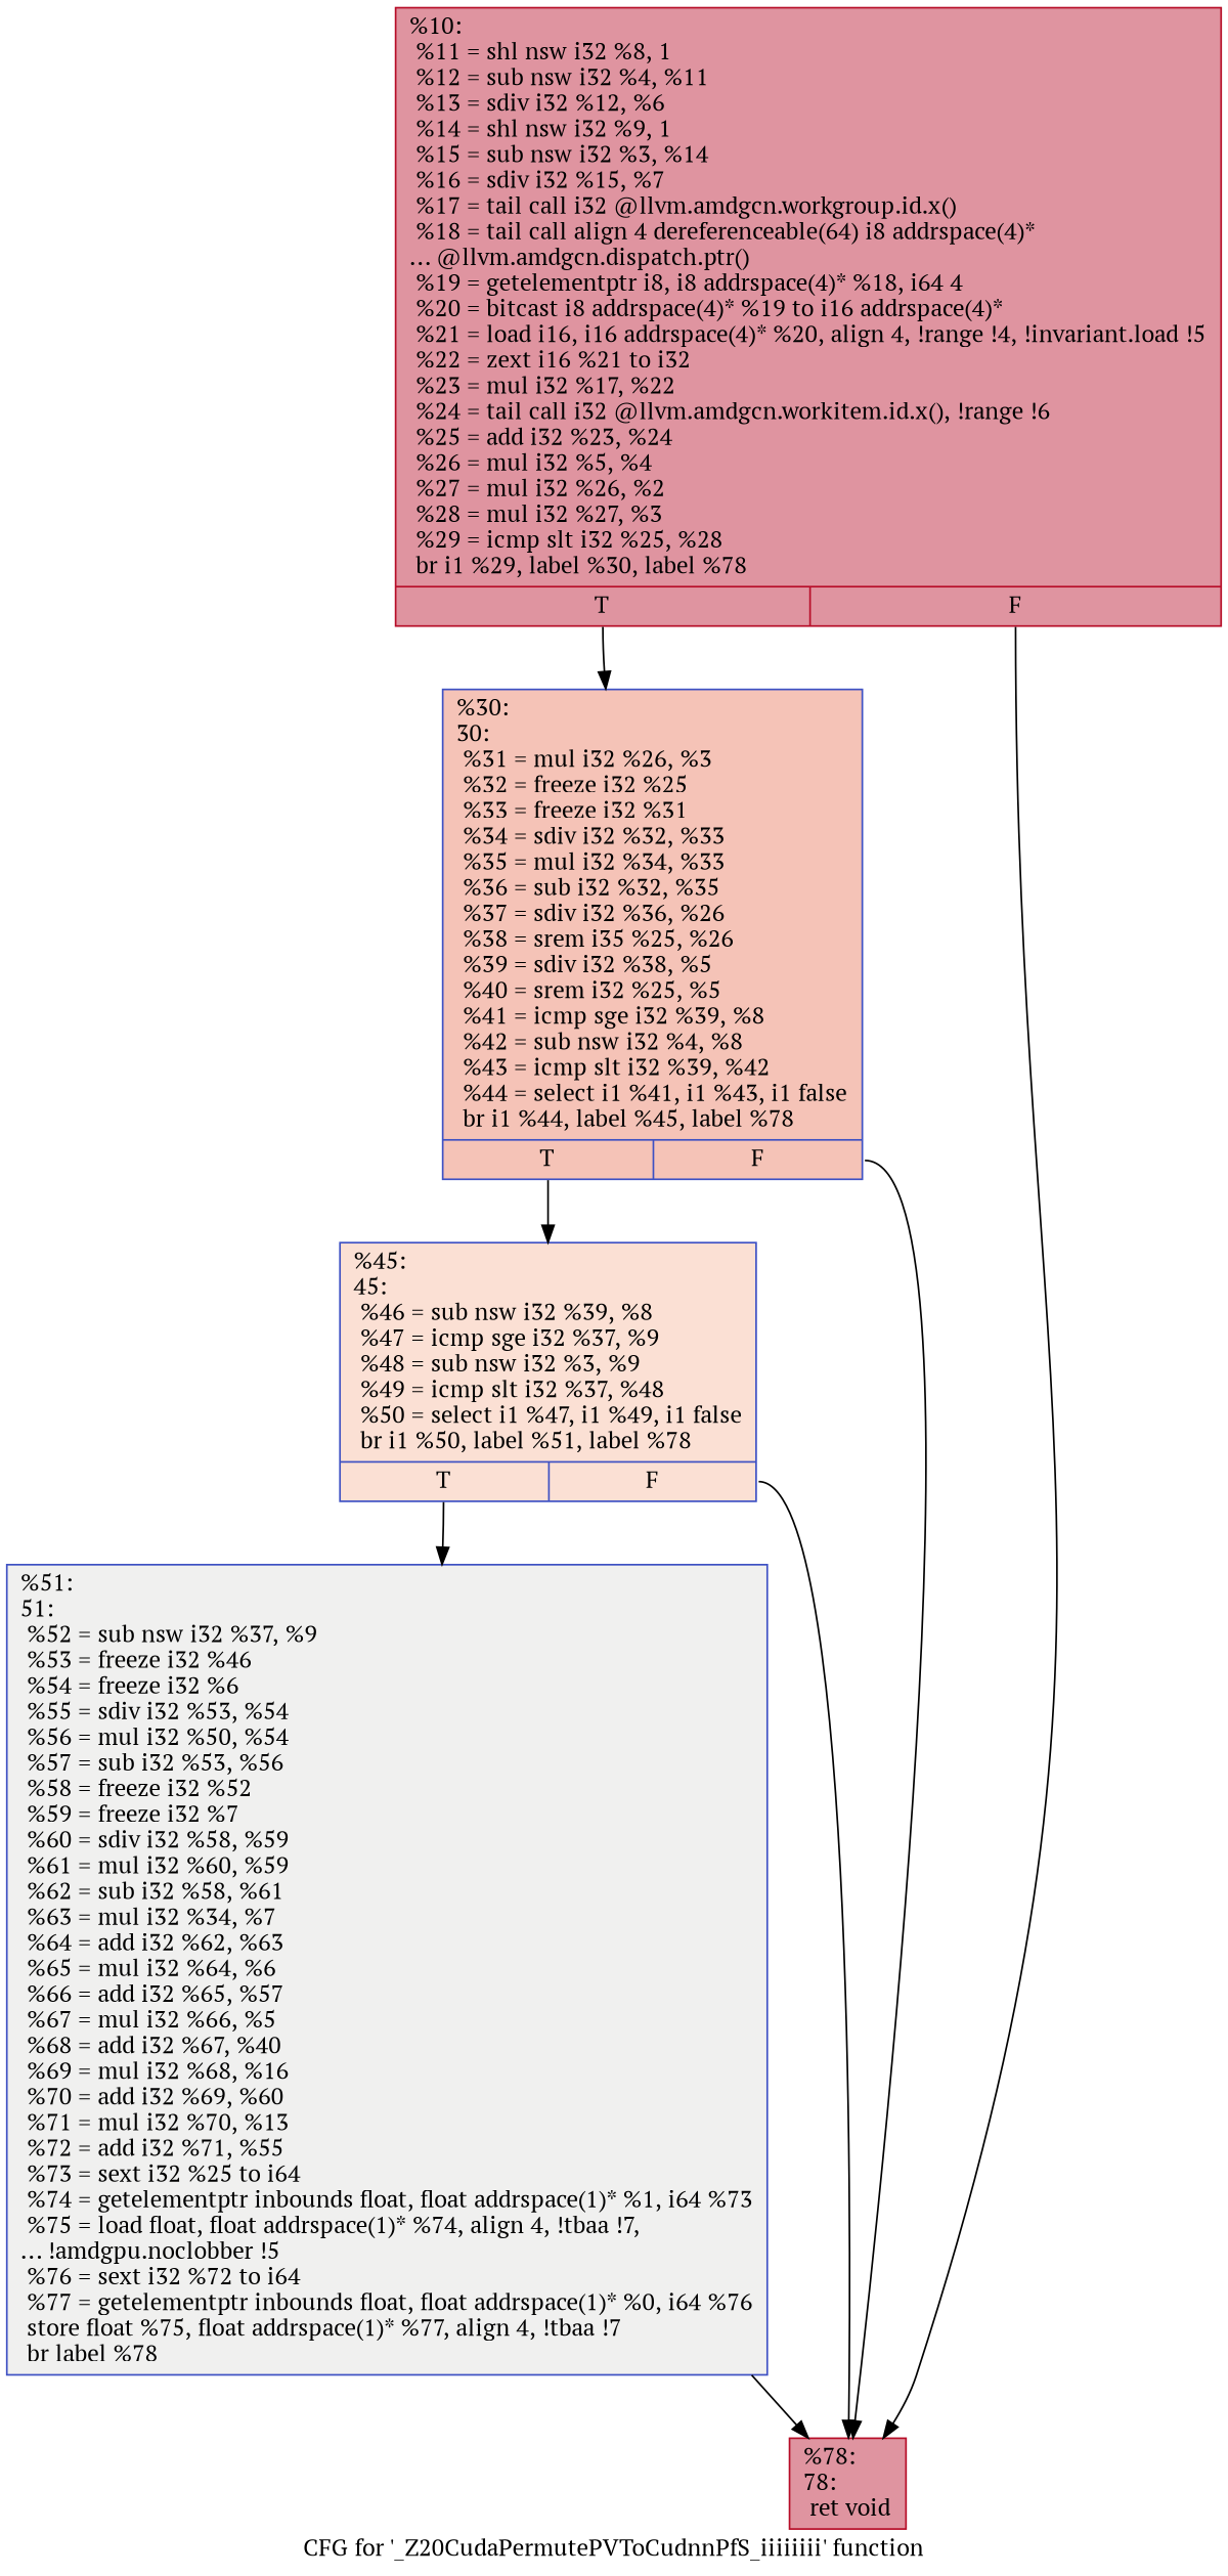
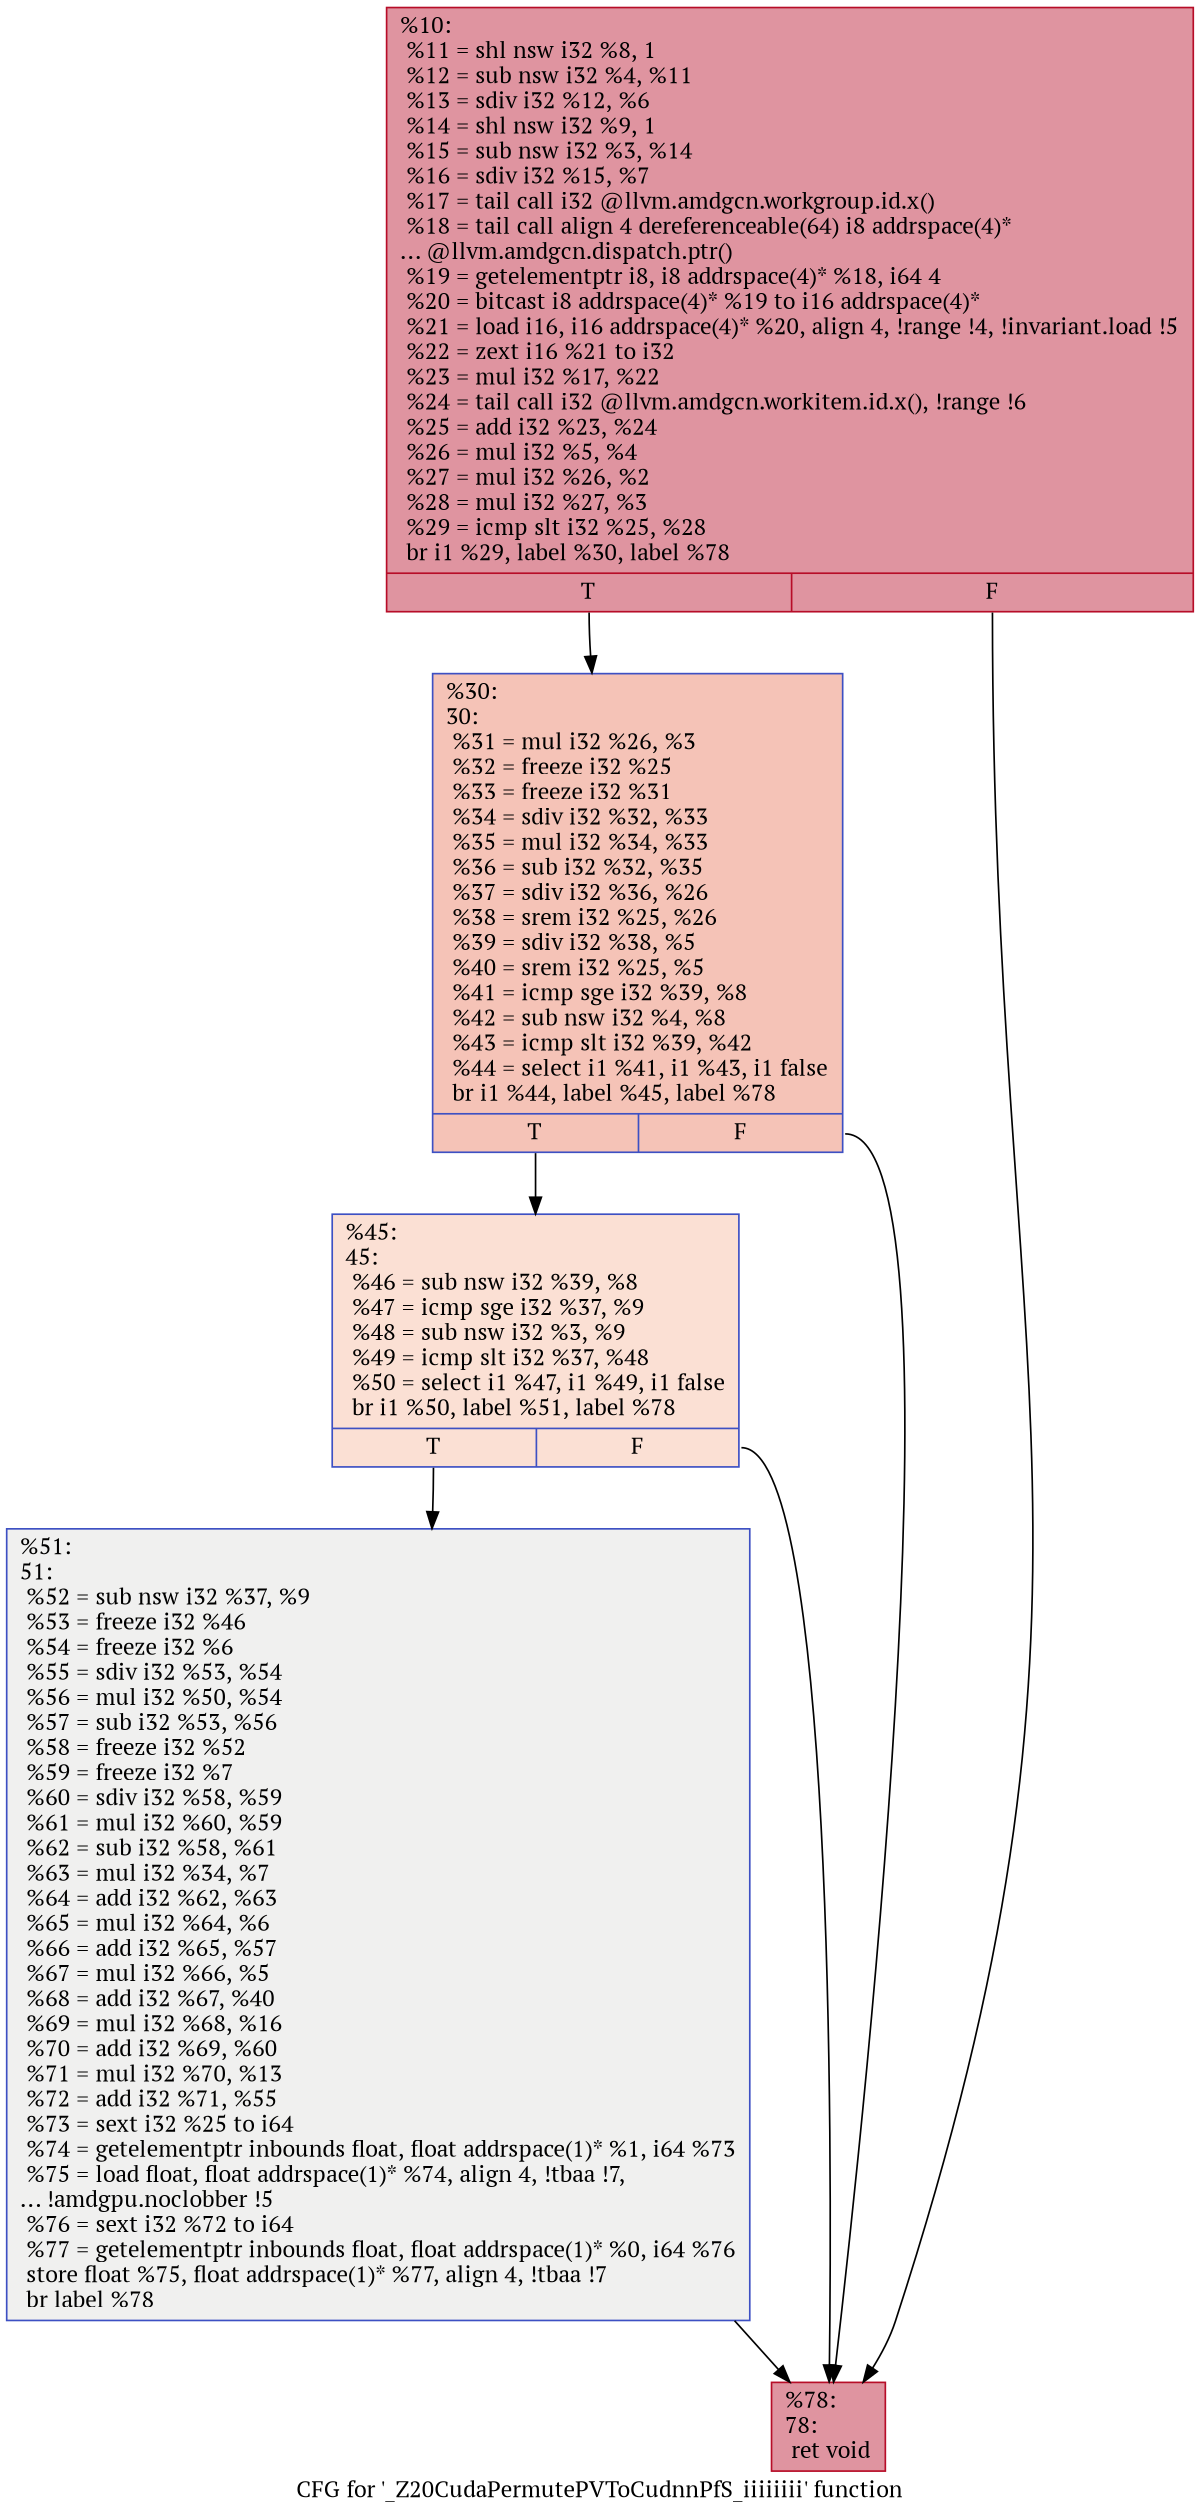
  digraph {
    fontname="PT Serif"
    label="CFG for '_Z20CudaPermutePVToCudnnPfS_iiiiiiii' function"
    node [color="#3d50c3ff" fillcolor="#b70d2870" fontname="PT Serif" shape=record style=filled]
    edge [fontname="PT Serif" tailport=s0]
    n1 [color="#b70d28ff" label="{%10:\l  %11 = shl nsw i32 %8, 1\l  %12 = sub nsw i32 %4, %11\l  %13 = sdiv i32 %12, %6\l  %14 = shl nsw i32 %9, 1\l  %15 = sub nsw i32 %3, %14\l  %16 = sdiv i32 %15, %7\l  %17 = tail call i32 @llvm.amdgcn.workgroup.id.x()\l  %18 = tail call align 4 dereferenceable(64) i8 addrspace(4)*\l... @llvm.amdgcn.dispatch.ptr()\l  %19 = getelementptr i8, i8 addrspace(4)* %18, i64 4\l  %20 = bitcast i8 addrspace(4)* %19 to i16 addrspace(4)*\l  %21 = load i16, i16 addrspace(4)* %20, align 4, !range !4, !invariant.load !5\l  %22 = zext i16 %21 to i32\l  %23 = mul i32 %17, %22\l  %24 = tail call i32 @llvm.amdgcn.workitem.id.x(), !range !6\l  %25 = add i32 %23, %24\l  %26 = mul i32 %5, %4\l  %27 = mul i32 %26, %2\l  %28 = mul i32 %27, %3\l  %29 = icmp slt i32 %25, %28\l  br i1 %29, label %30, label %78\l|{<s0>T|<s1>F}}"]
-   n2 [fillcolor="#e8765c70" label="{%30:\l30:                                               \l  %31 = mul i32 %26, %3\l  %32 = freeze i32 %25\l  %33 = freeze i32 %31\l  %34 = sdiv i32 %32, %33\l  %35 = mul i32 %34, %33\l  %36 = sub i32 %32, %35\l  %37 = sdiv i32 %36, %26\l  %38 = srem i35 %25, %26\l  %39 = sdiv i32 %38, %5\l  %40 = srem i32 %25, %5\l  %41 = icmp sge i32 %39, %8\l  %42 = sub nsw i32 %4, %8\l  %43 = icmp slt i32 %39, %42\l  %44 = select i1 %41, i1 %43, i1 false\l  br i1 %44, label %45, label %78\l|{<s0>T|<s1>F}}"]
+   n2 [fillcolor="#e8765c70" label="{%30:\l30:                                               \l  %31 = mul i32 %26, %3\l  %32 = freeze i32 %25\l  %33 = freeze i32 %31\l  %34 = sdiv i32 %32, %33\l  %35 = mul i32 %34, %33\l  %36 = sub i32 %32, %35\l  %37 = sdiv i32 %36, %26\l  %38 = srem i32 %25, %26\l  %39 = sdiv i32 %38, %5\l  %40 = srem i32 %25, %5\l  %41 = icmp sge i32 %39, %8\l  %42 = sub nsw i32 %4, %8\l  %43 = icmp slt i32 %39, %42\l  %44 = select i1 %41, i1 %43, i1 false\l  br i1 %44, label %45, label %78\l|{<s0>T|<s1>F}}"]
    n3 [color="#b70d28ff" label="{%78:\l78:                                               \l  ret void\l}"]
    n4 [fillcolor="#f7b99e70" label="{%45:\l45:                                               \l  %46 = sub nsw i32 %39, %8\l  %47 = icmp sge i32 %37, %9\l  %48 = sub nsw i32 %3, %9\l  %49 = icmp slt i32 %37, %48\l  %50 = select i1 %47, i1 %49, i1 false\l  br i1 %50, label %51, label %78\l|{<s0>T|<s1>F}}"]
    n5 [fillcolor="#dedcdb70" label="{%51:\l51:                                               \l  %52 = sub nsw i32 %37, %9\l  %53 = freeze i32 %46\l  %54 = freeze i32 %6\l  %55 = sdiv i32 %53, %54\l  %56 = mul i32 %50, %54\l  %57 = sub i32 %53, %56\l  %58 = freeze i32 %52\l  %59 = freeze i32 %7\l  %60 = sdiv i32 %58, %59\l  %61 = mul i32 %60, %59\l  %62 = sub i32 %58, %61\l  %63 = mul i32 %34, %7\l  %64 = add i32 %62, %63\l  %65 = mul i32 %64, %6\l  %66 = add i32 %65, %57\l  %67 = mul i32 %66, %5\l  %68 = add i32 %67, %40\l  %69 = mul i32 %68, %16\l  %70 = add i32 %69, %60\l  %71 = mul i32 %70, %13\l  %72 = add i32 %71, %55\l  %73 = sext i32 %25 to i64\l  %74 = getelementptr inbounds float, float addrspace(1)* %1, i64 %73\l  %75 = load float, float addrspace(1)* %74, align 4, !tbaa !7,\l... !amdgpu.noclobber !5\l  %76 = sext i32 %72 to i64\l  %77 = getelementptr inbounds float, float addrspace(1)* %0, i64 %76\l  store float %75, float addrspace(1)* %77, align 4, !tbaa !7\l  br label %78\l}"]
    n1 -> n2
    n1 -> n3 [tailport=s1]
    n2 -> n3 [tailport=s1]
    n2 -> n4
    n4 -> n3 [tailport=s1]
    n4 -> n5
    n5 -> n3
  }
